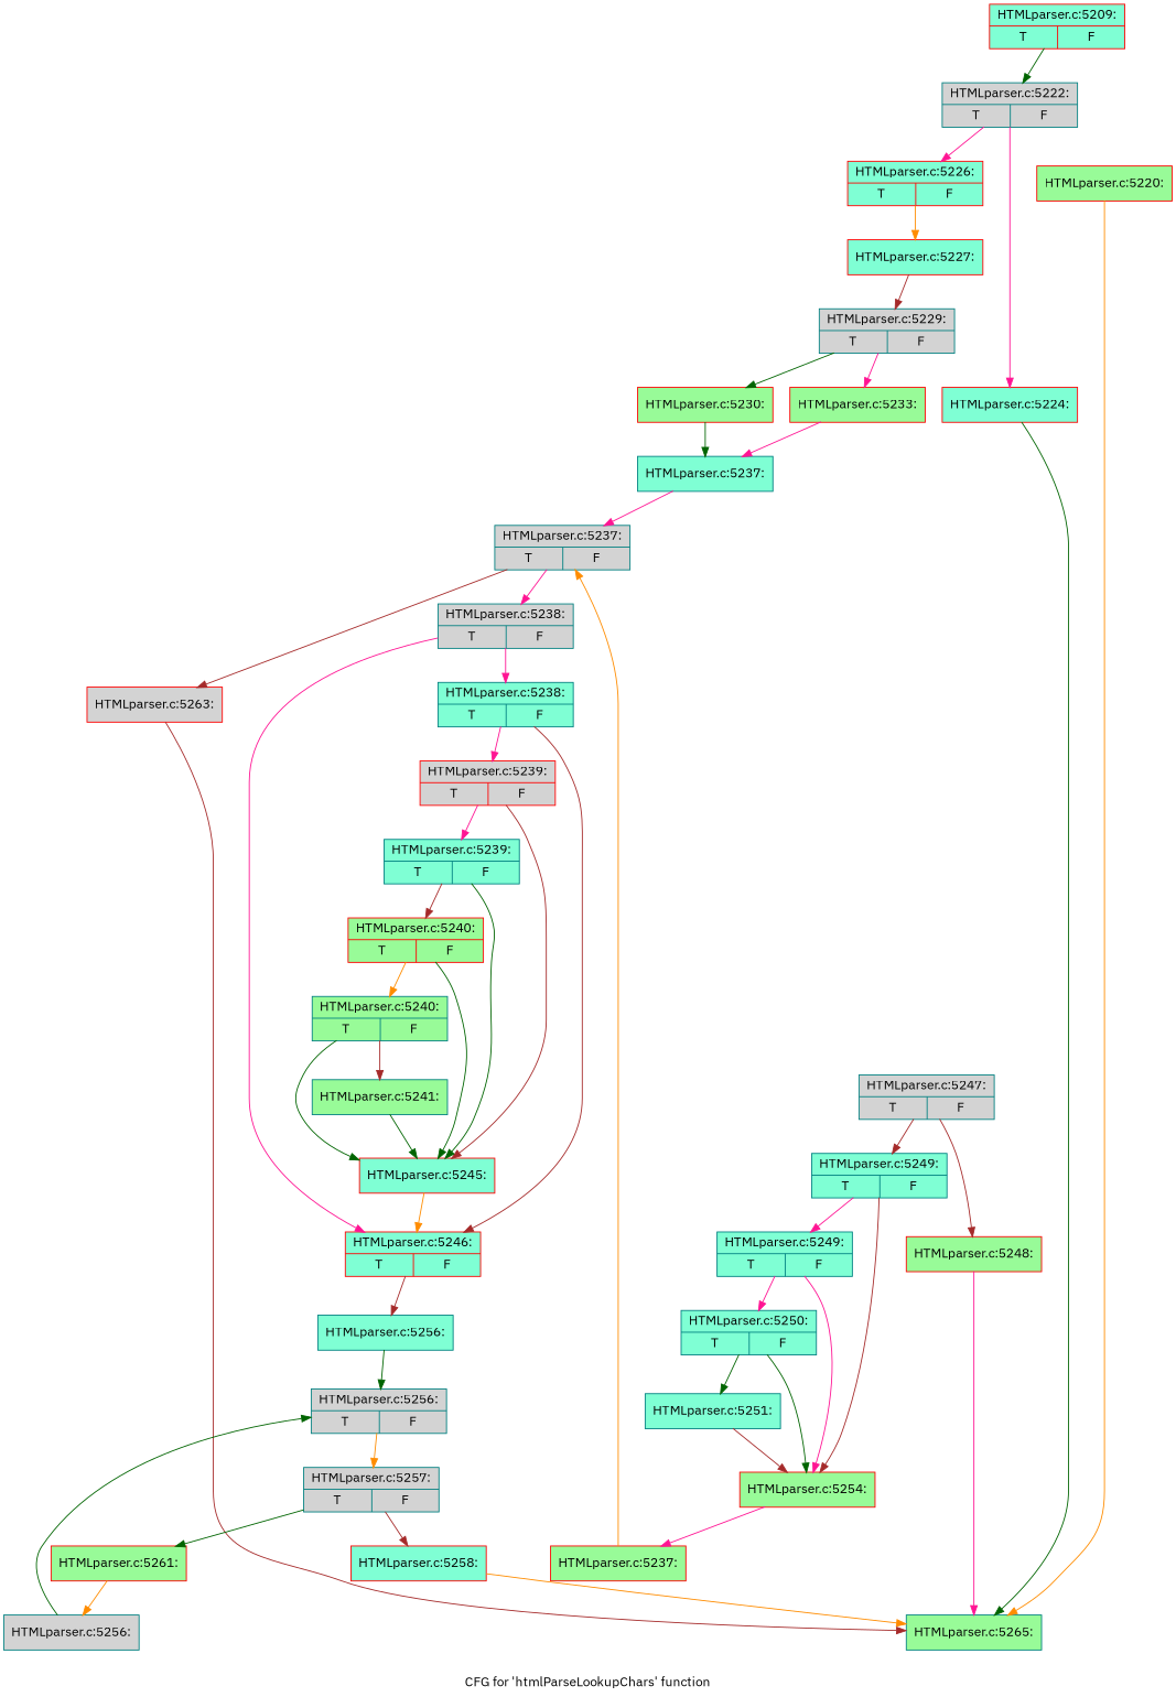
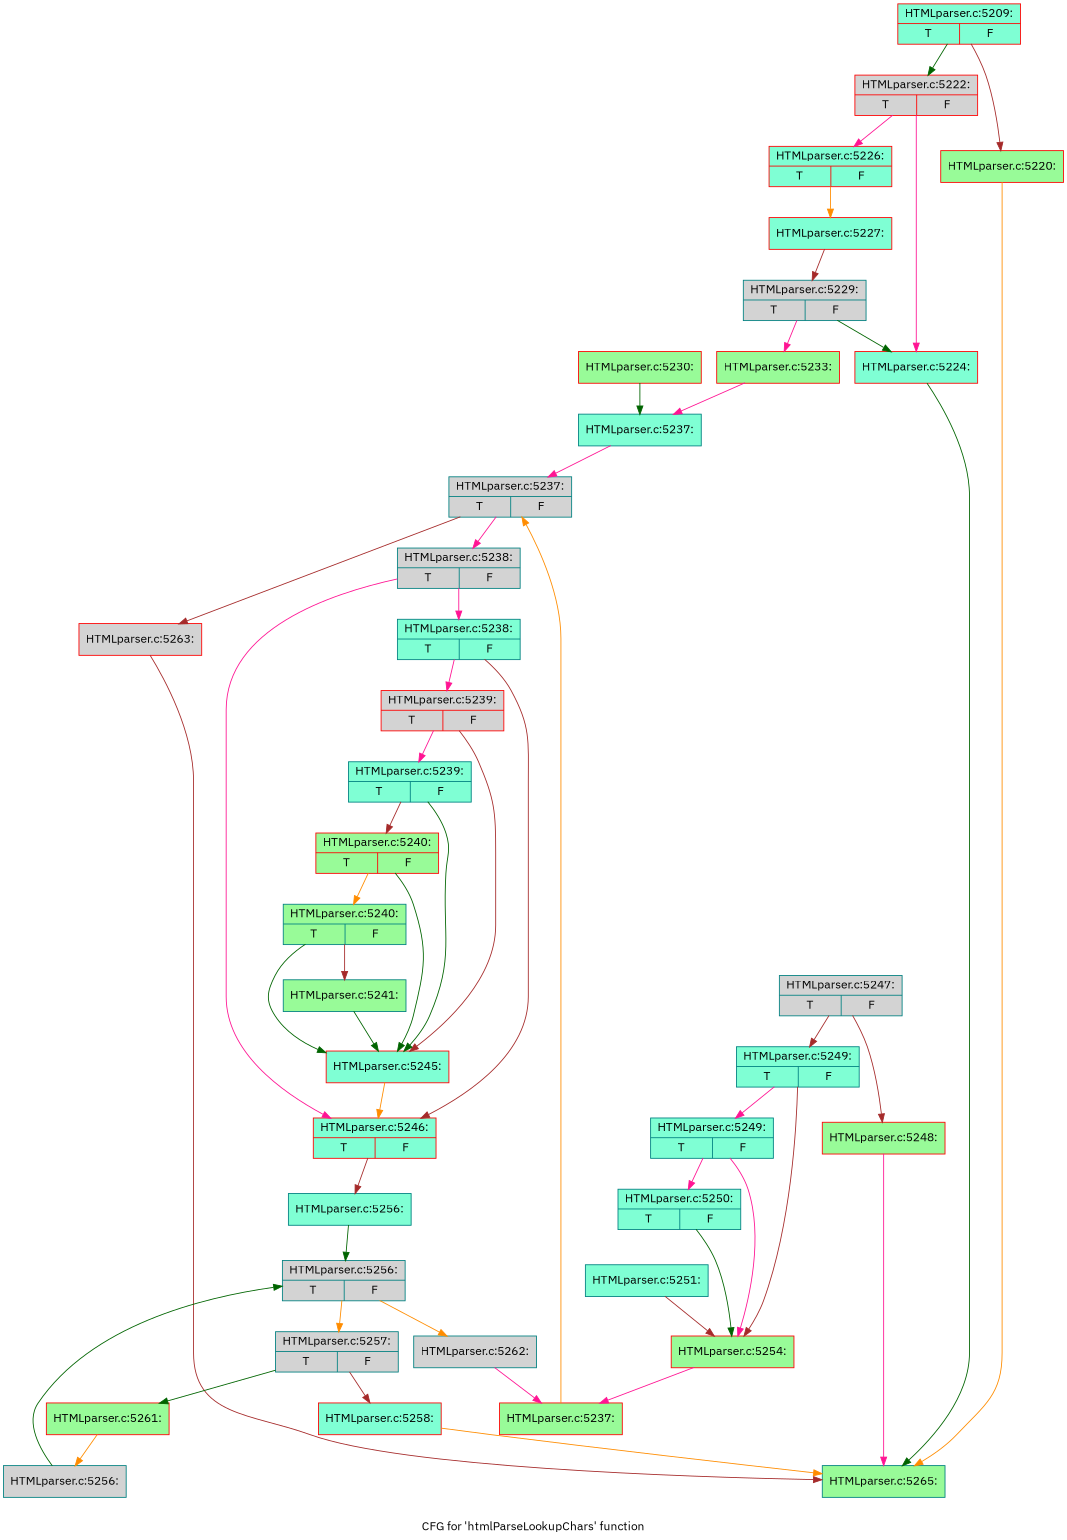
  digraph {
    fontname="IBM Plex Sans"
    label="CFG for 'htmlParseLookupChars' function"
    node [color=teal fillcolor=aquamarine fontname="IBM Plex Sans" shape=record style=filled]
    edge [color=deeppink fontname="IBM Plex Sans"]
    n1 [color=red label="{HTMLparser.c:5209:|{<s0>T|<s1>F}}"]
    n2 [color=red fillcolor=palegreen label="{HTMLparser.c:5220:}"]
-   n3 [fillcolor=lightgrey label="{HTMLparser.c:5222:|{<s0>T|<s1>F}}"]
+   n3 [color=red fillcolor=lightgrey label="{HTMLparser.c:5222:|{<s0>T|<s1>F}}"]
    n4 [fillcolor=palegreen label="{HTMLparser.c:5265:}"]
    n5 [color=red label="{HTMLparser.c:5224:}"]
    n6 [color=red label="{HTMLparser.c:5226:|{<s0>T|<s1>F}}"]
    n7 [color=red label="{HTMLparser.c:5227:}"]
    n8 [fillcolor=lightgrey label="{HTMLparser.c:5229:|{<s0>T|<s1>F}}"]
    n9 [color=red fillcolor=palegreen label="{HTMLparser.c:5230:}"]
    n10 [color=red fillcolor=palegreen label="{HTMLparser.c:5233:}"]
    n11 [label="{HTMLparser.c:5237:}"]
    n12 [fillcolor=lightgrey label="{HTMLparser.c:5237:|{<s0>T|<s1>F}}"]
    n13 [fillcolor=lightgrey label="{HTMLparser.c:5238:|{<s0>T|<s1>F}}"]
    n14 [color=red fillcolor=lightgrey label="{HTMLparser.c:5263:}"]
    n15 [color=red label="{HTMLparser.c:5246:|{<s0>T|<s1>F}}"]
    n16 [label="{HTMLparser.c:5238:|{<s0>T|<s1>F}}"]
    n17 [label="{HTMLparser.c:5256:}"]
    n18 [color=red fillcolor=lightgrey label="{HTMLparser.c:5239:|{<s0>T|<s1>F}}"]
    n19 [fillcolor=lightgrey label="{HTMLparser.c:5247:|{<s0>T|<s1>F}}"]
    n20 [color=red fillcolor=palegreen label="{HTMLparser.c:5248:}"]
    n21 [label="{HTMLparser.c:5249:|{<s0>T|<s1>F}}"]
    n22 [fillcolor=lightgrey label="{HTMLparser.c:5256:|{<s0>T|<s1>F}}"]
    n23 [label="{HTMLparser.c:5239:|{<s0>T|<s1>F}}"]
    n24 [color=red label="{HTMLparser.c:5245:}"]
    n25 [color=red fillcolor=palegreen label="{HTMLparser.c:5240:|{<s0>T|<s1>F}}"]
    n26 [fillcolor=palegreen label="{HTMLparser.c:5240:|{<s0>T|<s1>F}}"]
    n27 [fillcolor=palegreen label="{HTMLparser.c:5241:}"]
    n28 [label="{HTMLparser.c:5249:|{<s0>T|<s1>F}}"]
    n29 [color=red fillcolor=palegreen label="{HTMLparser.c:5254:}"]
    n30 [fillcolor=lightgrey label="{HTMLparser.c:5257:|{<s0>T|<s1>F}}"]
+   n31 [fillcolor=lightgrey label="{HTMLparser.c:5262:}"]
    n32 [label="{HTMLparser.c:5250:|{<s0>T|<s1>F}}"]
    n33 [color=red fillcolor=palegreen label="{HTMLparser.c:5237:}"]
    n34 [label="{HTMLparser.c:5251:}"]
    n35 [color=red label="{HTMLparser.c:5258:}"]
    n36 [color=red fillcolor=palegreen label="{HTMLparser.c:5261:}"]
    n37 [fillcolor=lightgrey label="{HTMLparser.c:5256:}"]
+   n1 -> n2 [color=brown]
    n1 -> n3 [color=darkgreen]
    n2 -> n4 [color=darkorange]
    n3 -> n5
    n3 -> n6
    n5 -> n4 [color=darkgreen]
    n6 -> n7 [color=darkorange]
    n7 -> n8 [color=brown]
-   n8 -> n9 [color=darkgreen]
+   n8 -> n5 [color=darkgreen]
    n8 -> n10
    n9 -> n11 [color=darkgreen]
    n10 -> n11
    n11 -> n12
    n12 -> n13
    n12 -> n14 [color=brown]
    n13 -> n15
    n13 -> n16
    n14 -> n4 [color=brown]
    n15 -> n17 [color=brown]
    n16 -> n15 [color=brown]
    n16 -> n18
    n17 -> n22 [color=darkgreen]
    n18 -> n23
    n18 -> n24 [color=brown]
    n19 -> n20 [color=brown]
    n19 -> n21 [color=brown]
    n20 -> n4
    n21 -> n28
    n21 -> n29 [color=brown]
    n22 -> n30 [color=darkorange]
+   n22 -> n31 [color=darkorange]
    n23 -> n24 [color=darkgreen]
    n23 -> n25 [color=brown]
    n24 -> n15 [color=darkorange]
    n25 -> n24 [color=darkgreen]
    n25 -> n26 [color=darkorange]
    n26 -> n24 [color=darkgreen]
    n26 -> n27 [color=brown]
    n27 -> n24 [color=darkgreen]
    n28 -> n29
    n28 -> n32
    n29 -> n33
    n30 -> n35 [color=brown]
    n30 -> n36 [color=darkgreen]
+   n31 -> n33
    n32 -> n29 [color=darkgreen]
-   n32 -> n34 [color=darkgreen]
    n33 -> n12 [color=darkorange]
    n34 -> n29 [color=brown]
    n35 -> n4 [color=darkorange]
    n36 -> n37 [color=darkorange]
    n37 -> n22 [color=darkgreen]
  }
